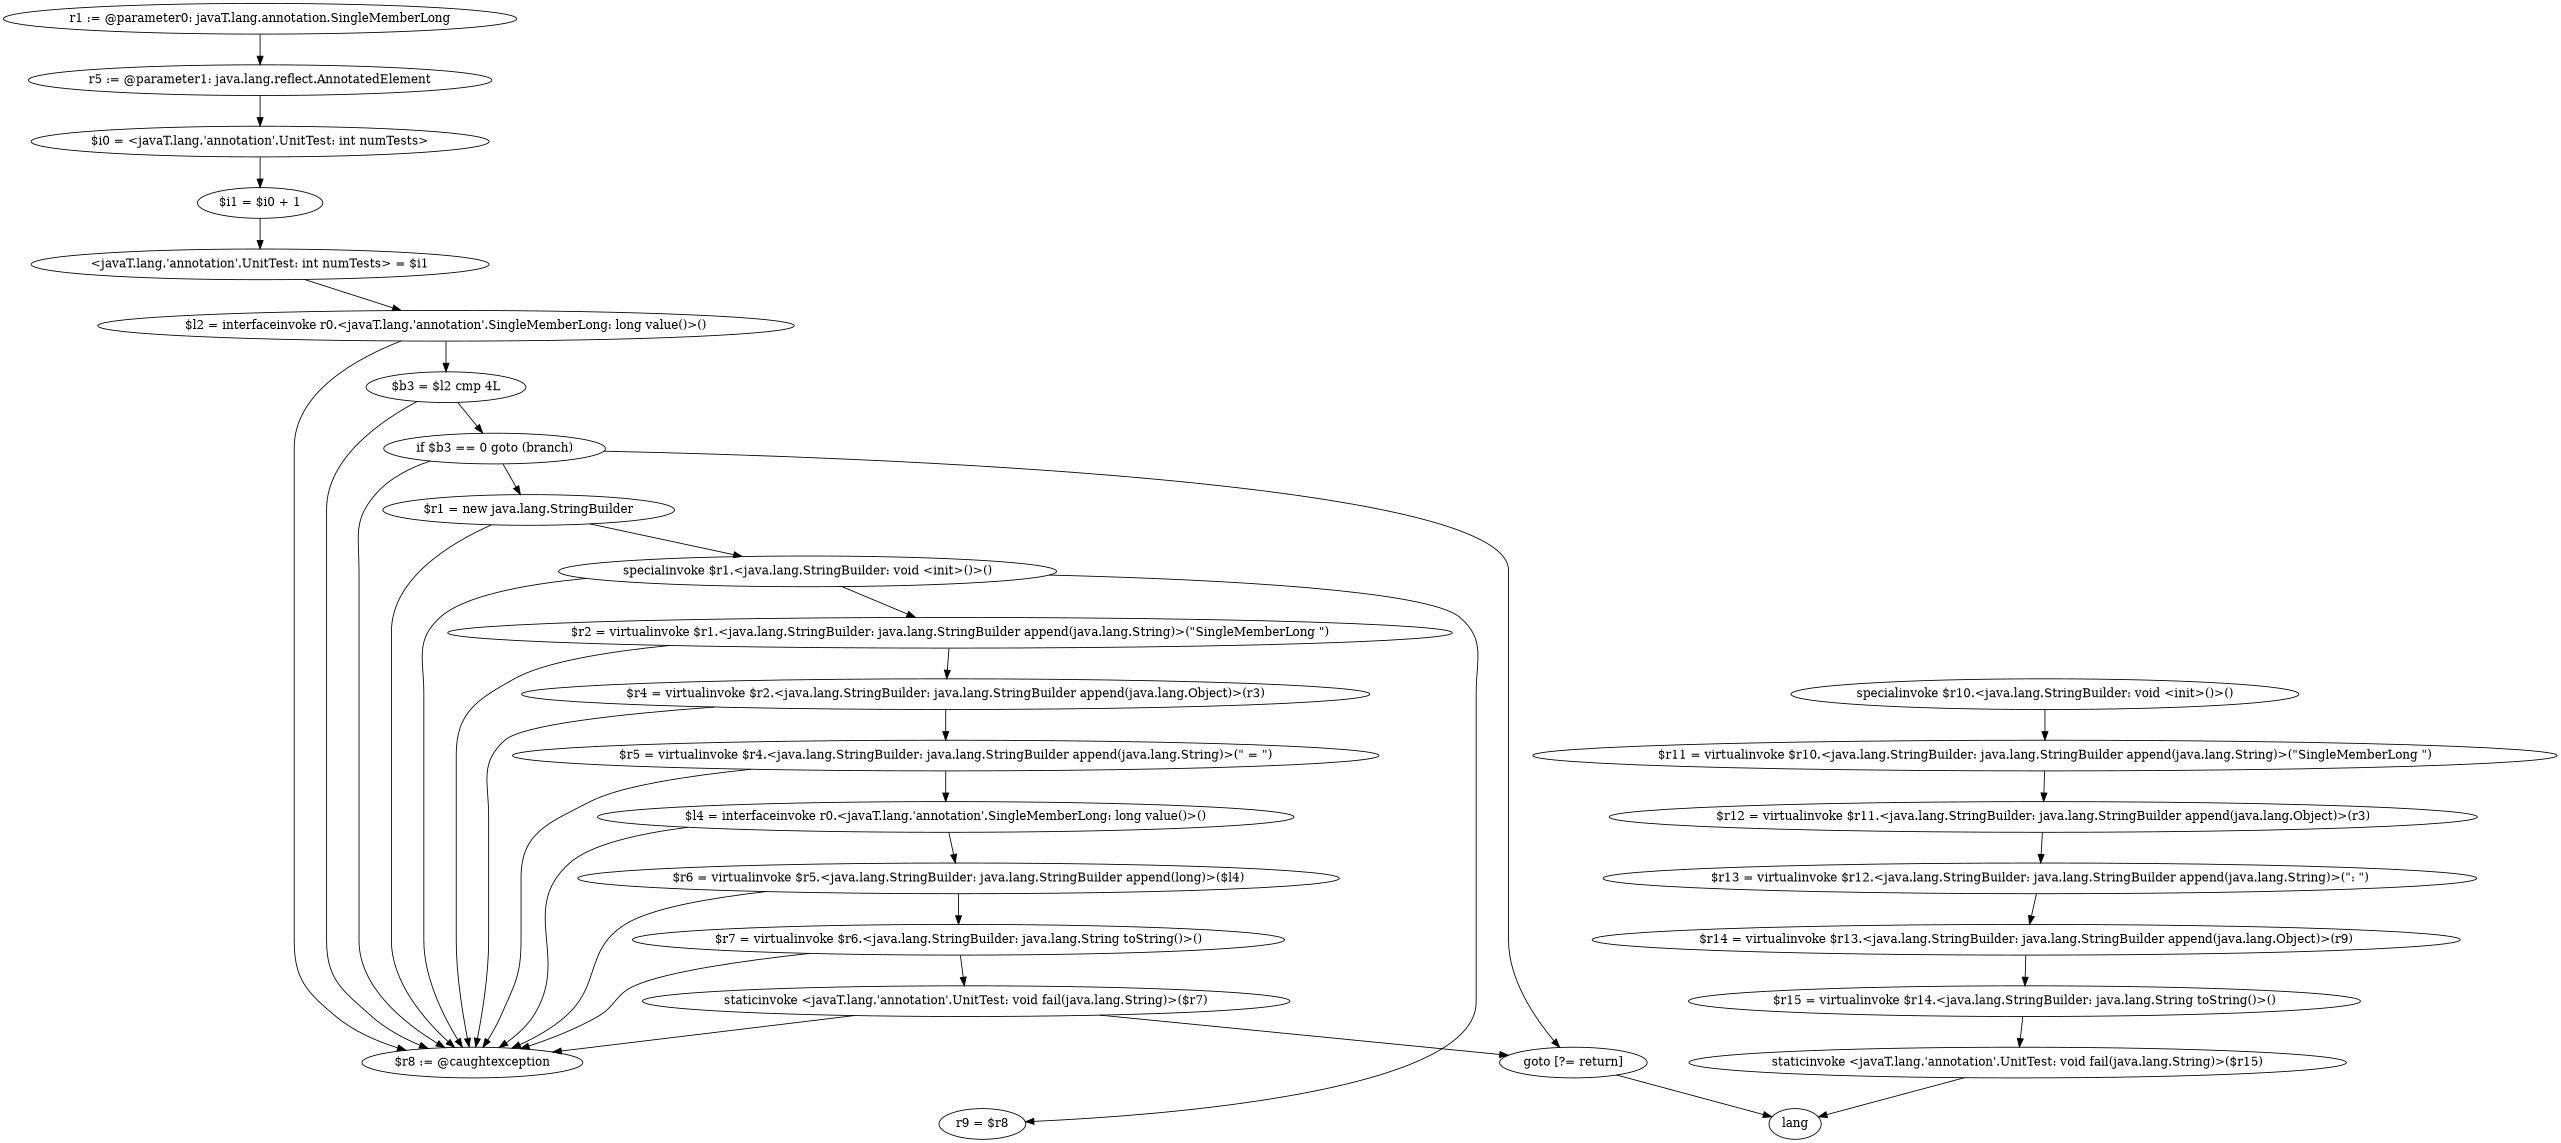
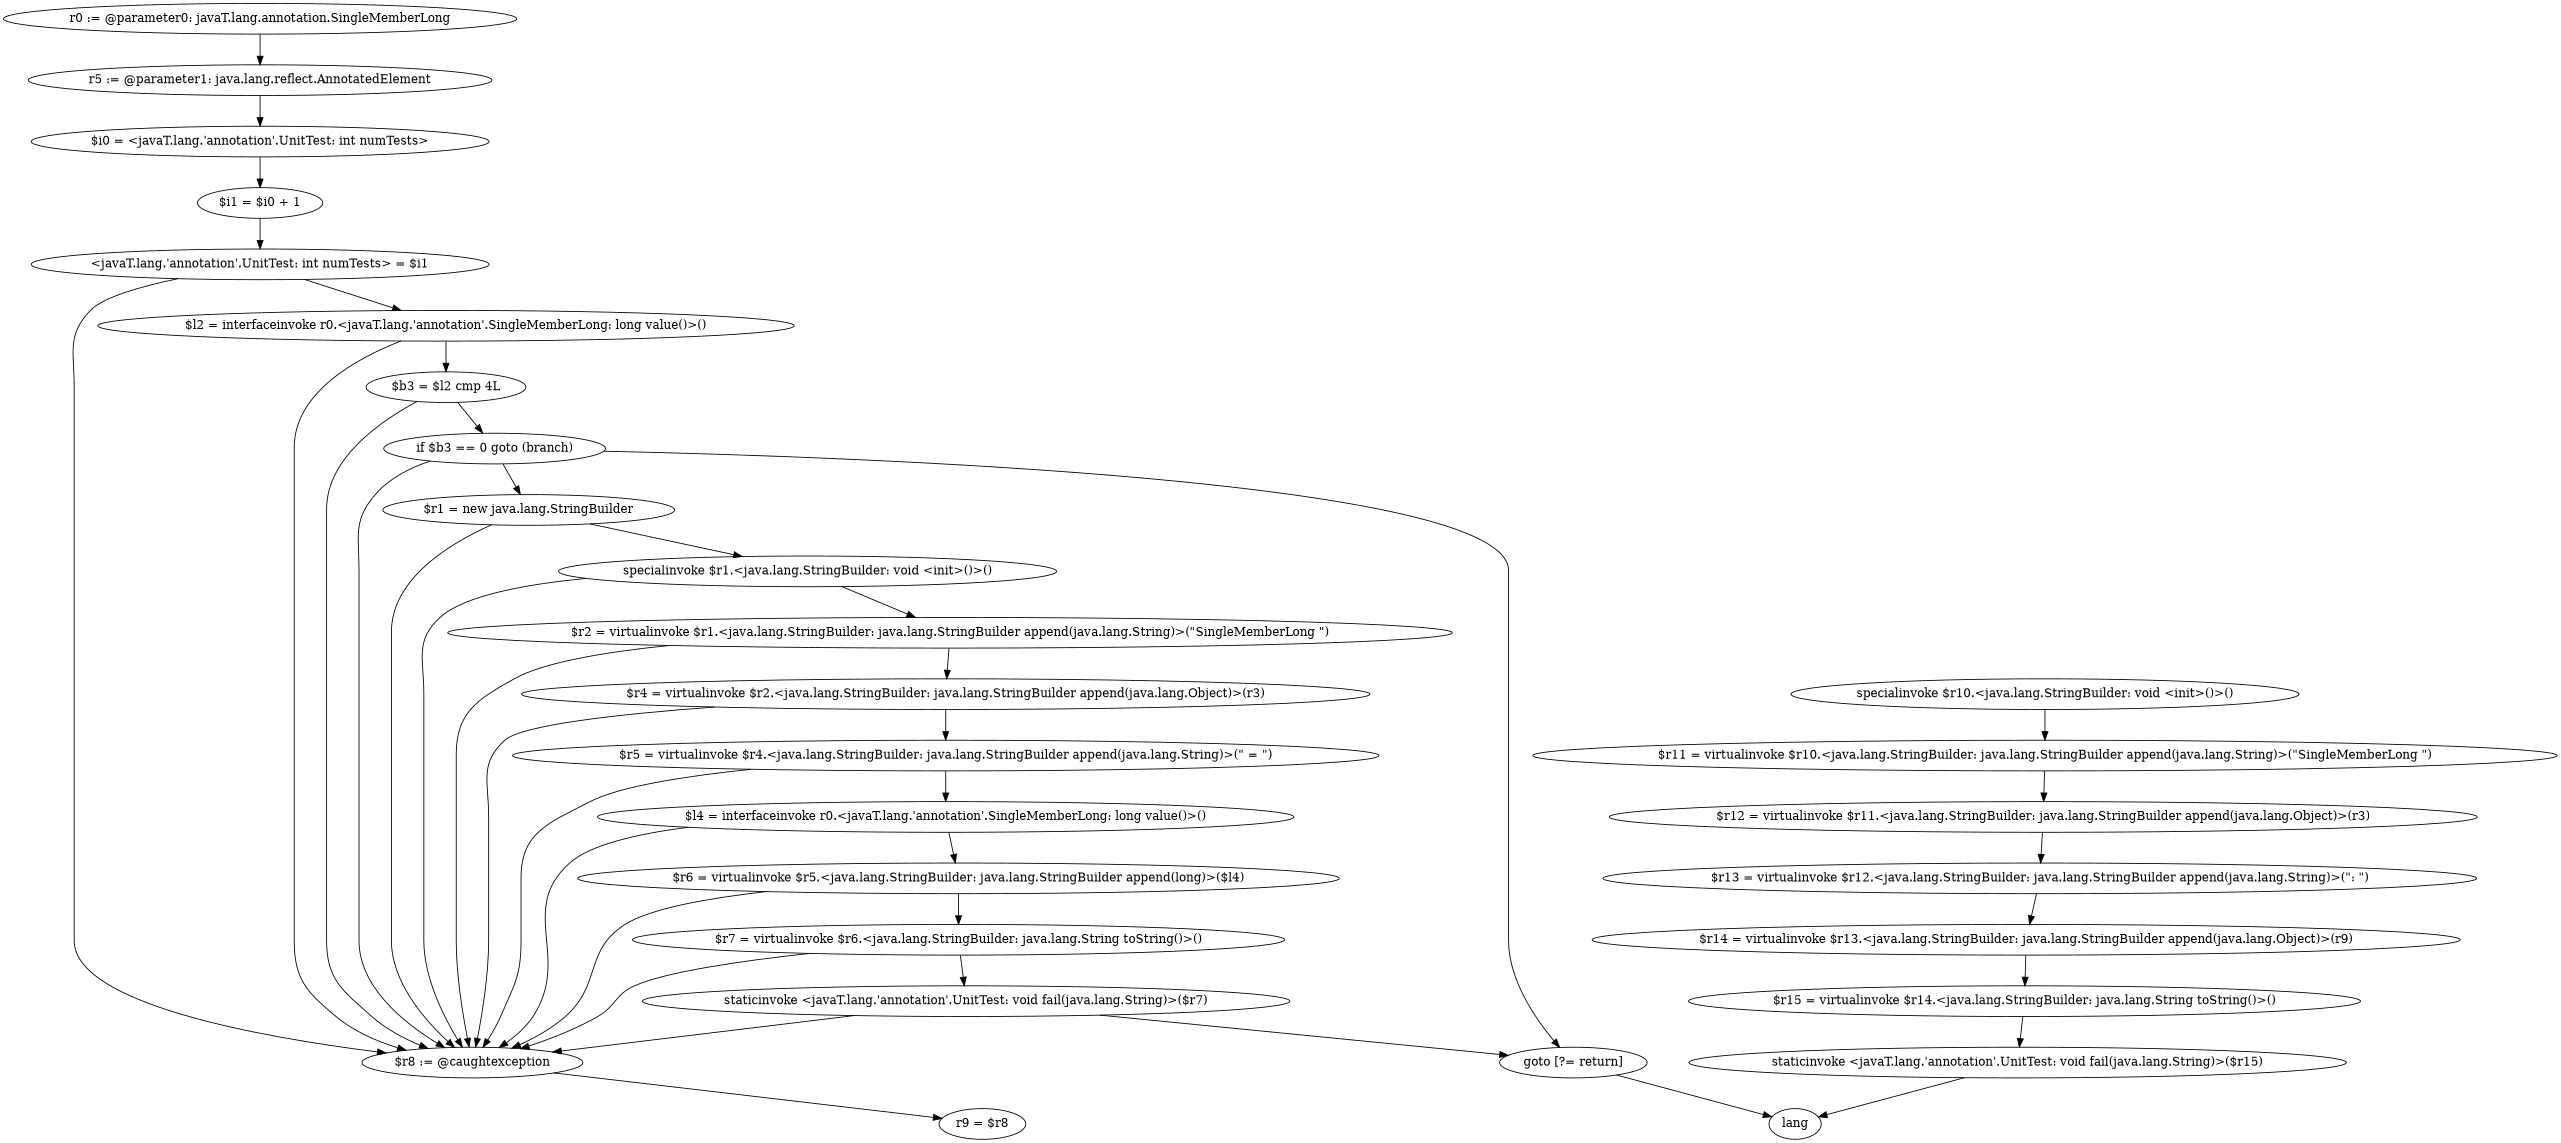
  digraph {
    n1 [label="r5 := @parameter1: java.lang.reflect.AnnotatedElement"]
-   "r0 := @parameter0: javaT.lang.annotation.SingleMemberLong" [label="r1 := @parameter0: javaT.lang.annotation.SingleMemberLong"]
+   "r0 := @parameter0: javaT.lang.annotation.SingleMemberLong"
    "$i0 = <javaT.lang.'annotation'.UnitTest: int numTests>"
    "$i1 = $i0 + 1"
    "<javaT.lang.'annotation'.UnitTest: int numTests> = $i1"
    "$l2 = interfaceinvoke r0.<javaT.lang.'annotation'.SingleMemberLong: long value()>()"
    "$r8 := @caughtexception"
    "$b3 = $l2 cmp 4L"
    "r9 = $r8"
    "if $b3 == 0 goto (branch)"
    "$r1 = new java.lang.StringBuilder"
    "goto [?= return]"
    "specialinvoke $r1.<java.lang.StringBuilder: void <init>()>()"
    n14 [label=lang]
    "$r2 = virtualinvoke $r1.<java.lang.StringBuilder: java.lang.StringBuilder append(java.lang.String)>(\"SingleMemberLong \")"
    "$r4 = virtualinvoke $r2.<java.lang.StringBuilder: java.lang.StringBuilder append(java.lang.Object)>(r3)"
    "$r5 = virtualinvoke $r4.<java.lang.StringBuilder: java.lang.StringBuilder append(java.lang.String)>(\" = \")"
    "$l4 = interfaceinvoke r0.<javaT.lang.'annotation'.SingleMemberLong: long value()>()"
    "$r6 = virtualinvoke $r5.<java.lang.StringBuilder: java.lang.StringBuilder append(long)>($l4)"
    "$r7 = virtualinvoke $r6.<java.lang.StringBuilder: java.lang.String toString()>()"
    "staticinvoke <javaT.lang.'annotation'.UnitTest: void fail(java.lang.String)>($r7)"
    "specialinvoke $r10.<java.lang.StringBuilder: void <init>()>()"
    "$r11 = virtualinvoke $r10.<java.lang.StringBuilder: java.lang.StringBuilder append(java.lang.String)>(\"SingleMemberLong \")"
    "$r12 = virtualinvoke $r11.<java.lang.StringBuilder: java.lang.StringBuilder append(java.lang.Object)>(r3)"
    "$r13 = virtualinvoke $r12.<java.lang.StringBuilder: java.lang.StringBuilder append(java.lang.String)>(\": \")"
    "$r14 = virtualinvoke $r13.<java.lang.StringBuilder: java.lang.StringBuilder append(java.lang.Object)>(r9)"
    "$r15 = virtualinvoke $r14.<java.lang.StringBuilder: java.lang.String toString()>()"
    "staticinvoke <javaT.lang.'annotation'.UnitTest: void fail(java.lang.String)>($r15)"
    n1 -> "$i0 = <javaT.lang.'annotation'.UnitTest: int numTests>"
    "r0 := @parameter0: javaT.lang.annotation.SingleMemberLong" -> n1
    "$i0 = <javaT.lang.'annotation'.UnitTest: int numTests>" -> "$i1 = $i0 + 1"
    "$i1 = $i0 + 1" -> "<javaT.lang.'annotation'.UnitTest: int numTests> = $i1"
    "<javaT.lang.'annotation'.UnitTest: int numTests> = $i1" -> "$l2 = interfaceinvoke r0.<javaT.lang.'annotation'.SingleMemberLong: long value()>()"
+   "<javaT.lang.'annotation'.UnitTest: int numTests> = $i1" -> "$r8 := @caughtexception"
    "$l2 = interfaceinvoke r0.<javaT.lang.'annotation'.SingleMemberLong: long value()>()" -> "$r8 := @caughtexception"
    "$l2 = interfaceinvoke r0.<javaT.lang.'annotation'.SingleMemberLong: long value()>()" -> "$b3 = $l2 cmp 4L"
-   "specialinvoke $r1.<java.lang.StringBuilder: void <init>()>()" -> "r9 = $r8"
+   "$r8 := @caughtexception" -> "r9 = $r8"
    "$b3 = $l2 cmp 4L" -> "$r8 := @caughtexception"
    "$b3 = $l2 cmp 4L" -> "if $b3 == 0 goto (branch)"
    "if $b3 == 0 goto (branch)" -> "$r8 := @caughtexception"
    "if $b3 == 0 goto (branch)" -> "$r1 = new java.lang.StringBuilder"
    "if $b3 == 0 goto (branch)" -> "goto [?= return]"
    "$r1 = new java.lang.StringBuilder" -> "$r8 := @caughtexception"
    "$r1 = new java.lang.StringBuilder" -> "specialinvoke $r1.<java.lang.StringBuilder: void <init>()>()"
    "goto [?= return]" -> n14
    "specialinvoke $r1.<java.lang.StringBuilder: void <init>()>()" -> "$r8 := @caughtexception"
    "specialinvoke $r1.<java.lang.StringBuilder: void <init>()>()" -> "$r2 = virtualinvoke $r1.<java.lang.StringBuilder: java.lang.StringBuilder append(java.lang.String)>(\"SingleMemberLong \")"
    "$r2 = virtualinvoke $r1.<java.lang.StringBuilder: java.lang.StringBuilder append(java.lang.String)>(\"SingleMemberLong \")" -> "$r8 := @caughtexception"
    "$r2 = virtualinvoke $r1.<java.lang.StringBuilder: java.lang.StringBuilder append(java.lang.String)>(\"SingleMemberLong \")" -> "$r4 = virtualinvoke $r2.<java.lang.StringBuilder: java.lang.StringBuilder append(java.lang.Object)>(r3)"
    "$r4 = virtualinvoke $r2.<java.lang.StringBuilder: java.lang.StringBuilder append(java.lang.Object)>(r3)" -> "$r8 := @caughtexception"
    "$r4 = virtualinvoke $r2.<java.lang.StringBuilder: java.lang.StringBuilder append(java.lang.Object)>(r3)" -> "$r5 = virtualinvoke $r4.<java.lang.StringBuilder: java.lang.StringBuilder append(java.lang.String)>(\" = \")"
    "$r5 = virtualinvoke $r4.<java.lang.StringBuilder: java.lang.StringBuilder append(java.lang.String)>(\" = \")" -> "$r8 := @caughtexception"
    "$r5 = virtualinvoke $r4.<java.lang.StringBuilder: java.lang.StringBuilder append(java.lang.String)>(\" = \")" -> "$l4 = interfaceinvoke r0.<javaT.lang.'annotation'.SingleMemberLong: long value()>()"
    "$l4 = interfaceinvoke r0.<javaT.lang.'annotation'.SingleMemberLong: long value()>()" -> "$r8 := @caughtexception"
    "$l4 = interfaceinvoke r0.<javaT.lang.'annotation'.SingleMemberLong: long value()>()" -> "$r6 = virtualinvoke $r5.<java.lang.StringBuilder: java.lang.StringBuilder append(long)>($l4)"
    "$r6 = virtualinvoke $r5.<java.lang.StringBuilder: java.lang.StringBuilder append(long)>($l4)" -> "$r8 := @caughtexception"
    "$r6 = virtualinvoke $r5.<java.lang.StringBuilder: java.lang.StringBuilder append(long)>($l4)" -> "$r7 = virtualinvoke $r6.<java.lang.StringBuilder: java.lang.String toString()>()"
    "$r7 = virtualinvoke $r6.<java.lang.StringBuilder: java.lang.String toString()>()" -> "$r8 := @caughtexception"
    "$r7 = virtualinvoke $r6.<java.lang.StringBuilder: java.lang.String toString()>()" -> "staticinvoke <javaT.lang.'annotation'.UnitTest: void fail(java.lang.String)>($r7)"
    "staticinvoke <javaT.lang.'annotation'.UnitTest: void fail(java.lang.String)>($r7)" -> "$r8 := @caughtexception"
    "staticinvoke <javaT.lang.'annotation'.UnitTest: void fail(java.lang.String)>($r7)" -> "goto [?= return]"
    "specialinvoke $r10.<java.lang.StringBuilder: void <init>()>()" -> "$r11 = virtualinvoke $r10.<java.lang.StringBuilder: java.lang.StringBuilder append(java.lang.String)>(\"SingleMemberLong \")"
    "$r11 = virtualinvoke $r10.<java.lang.StringBuilder: java.lang.StringBuilder append(java.lang.String)>(\"SingleMemberLong \")" -> "$r12 = virtualinvoke $r11.<java.lang.StringBuilder: java.lang.StringBuilder append(java.lang.Object)>(r3)"
    "$r12 = virtualinvoke $r11.<java.lang.StringBuilder: java.lang.StringBuilder append(java.lang.Object)>(r3)" -> "$r13 = virtualinvoke $r12.<java.lang.StringBuilder: java.lang.StringBuilder append(java.lang.String)>(\": \")"
    "$r13 = virtualinvoke $r12.<java.lang.StringBuilder: java.lang.StringBuilder append(java.lang.String)>(\": \")" -> "$r14 = virtualinvoke $r13.<java.lang.StringBuilder: java.lang.StringBuilder append(java.lang.Object)>(r9)"
    "$r14 = virtualinvoke $r13.<java.lang.StringBuilder: java.lang.StringBuilder append(java.lang.Object)>(r9)" -> "$r15 = virtualinvoke $r14.<java.lang.StringBuilder: java.lang.String toString()>()"
    "$r15 = virtualinvoke $r14.<java.lang.StringBuilder: java.lang.String toString()>()" -> "staticinvoke <javaT.lang.'annotation'.UnitTest: void fail(java.lang.String)>($r15)"
    "staticinvoke <javaT.lang.'annotation'.UnitTest: void fail(java.lang.String)>($r15)" -> n14
  }
